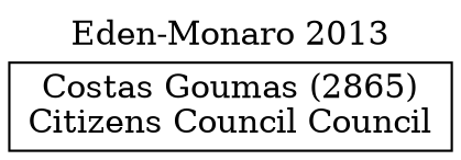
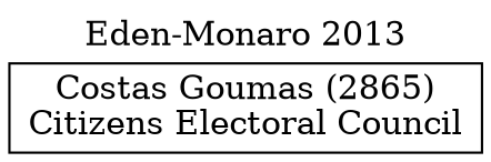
  digraph {
    label="Eden-Monaro 2013"
    labelloc=t
    mclimit=10
-   n1 [label="Costas Goumas (2865)\nCitizens Council Council" shape=box]
+   n1 [label="Costas Goumas (2865)\nCitizens Electoral Council" shape=box]
  }
